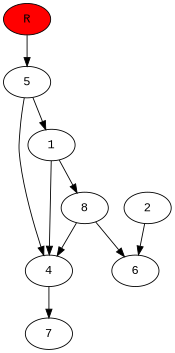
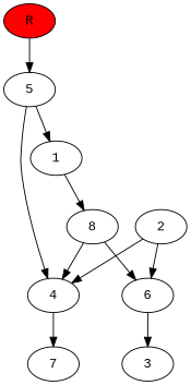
  digraph {
    fontname="Liberation Mono"
    node [fontname="Liberation Mono"]
    edge [fontname="Liberation Mono"]
    1
    8
    2
    4
    6
    7
+   3
    5
    R [fillcolor="#ff0000" style=filled]
    1 -> 8
    8 -> 4
    8 -> 6
-   1 -> 4
+   2 -> 4
    2 -> 6
    4 -> 7
+   6 -> 3
    5 -> 1
    5 -> 4
    R -> 5
  }
